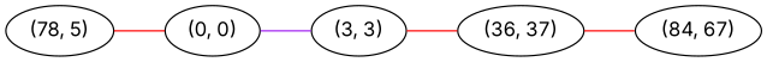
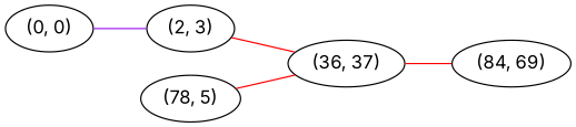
  graph {
    fontname=Inter
    rankdir=LR
    node [fontname=Inter]
    edge [color=red fontname=Inter weight=1]
    "(0, 0)"
-   "(3, 3)"
+   "(3, 3)" [label="(2, 3)"]
    "(36, 37)"
-   "(84, 69)" [label="(84, 67)"]
+   "(84, 69)"
    "(78, 5)"
    "(0, 0)" -- "(3, 3)" [color=purple weight=4]
    "(3, 3)" -- "(36, 37)"
    "(36, 37)" -- "(84, 69)"
-   "(78, 5)" -- "(0, 0)"
+   "(78, 5)" -- "(36, 37)"
  }
